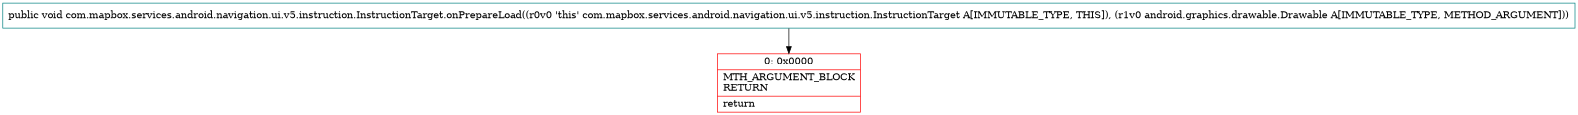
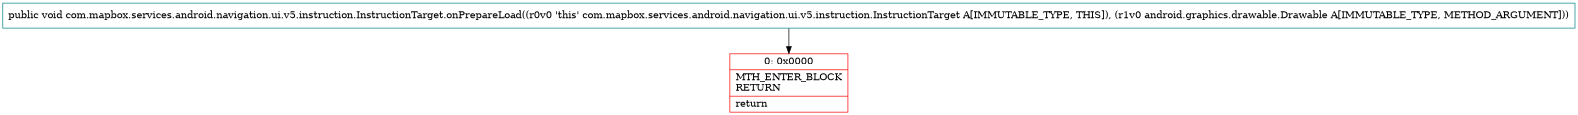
  digraph {
    node [shape=record]
-   n1 [label="{0\:\ 0x0000|MTH_ARGUMENT_BLOCK\lRETURN\l|return\l}" color=red]
+   n1 [label="{0\:\ 0x0000|MTH_ENTER_BLOCK\lRETURN\l|return\l}" color=red]
    n2 [label="{public void com.mapbox.services.android.navigation.ui.v5.instruction.InstructionTarget.onPrepareLoad((r0v0 'this' com.mapbox.services.android.navigation.ui.v5.instruction.InstructionTarget A[IMMUTABLE_TYPE, THIS]), (r1v0 android.graphics.drawable.Drawable A[IMMUTABLE_TYPE, METHOD_ARGUMENT])) }" color=teal]
    n2 -> n1
  }
